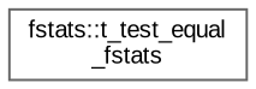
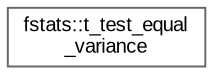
  digraph {
    rankdir=LR
    fontname="Liberation Sans"
-   n1 [color=grey40 fillcolor=white fontname="Liberation Sans" fontsize=10 height=0.2 label="fstats::t_test_equal\l_fstats" shape=box style=filled width=0.4]
+   n1 [color=grey40 fillcolor=white fontname="Liberation Sans" fontsize=10 height=0.2 label="fstats::t_test_equal\l_variance" shape=box style=filled width=0.4]
  }
